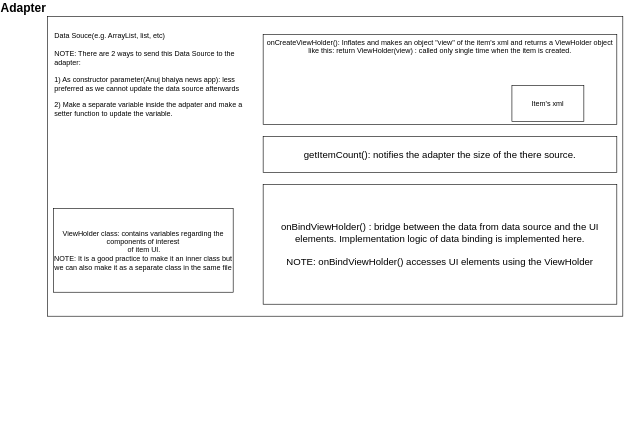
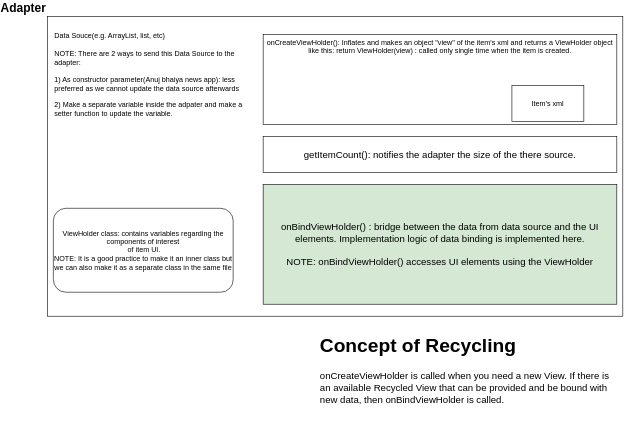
  <mxCell id="0" />
  <mxCell id="1" parent="0" />
  <mxCell id="2" value="Adapter" style="rounded=0;whiteSpace=wrap;html=1;align=right;labelPosition=left;verticalLabelPosition=top;verticalAlign=bottom;fontStyle=1;fontSize=20;" parent="1" vertex="1"><mxGeometry x="20" y="20" width="960" height="500" as="geometry" /></mxCell>
- <mxCell id="3" value="ViewHolder class: contains variables regarding the components of interest&lt;br&gt;&amp;nbsp;of item UI. &lt;br&gt;NOTE: It is a good practice to make it an inner class but we can also make it as a separate class in the same file" style="rounded=0;whiteSpace=wrap;html=1;" parent="1" vertex="1"><mxGeometry y="340" width="300" height="140" as="geometry" x="30" /></mxCell>
+ <mxCell id="3" value="ViewHolder class: contains variables regarding the components of interest&lt;br&gt;&amp;nbsp;of item UI. &lt;br&gt;NOTE: It is a good practice to make it an inner class but we can also make it as a separate class in the same file" style="whiteSpace=wrap;html=1;rounded=1;" parent="1" vertex="1"><mxGeometry y="340" width="300" height="140" as="geometry" x="30" /></mxCell>
  <mxCell id="4" value="onCreateViewHolder(): Inflates and makes an object &quot;view&quot; of the item's xml and returns a ViewHolder object &lt;br&gt;like this: return ViewHolder(view) : called only single time when the item is created." style="rounded=0;whiteSpace=wrap;html=1;labelPosition=center;verticalLabelPosition=middle;align=center;verticalAlign=top;" parent="1" vertex="1"><mxGeometry x="380" y="50" width="590" height="150" as="geometry" /></mxCell>
  <mxCell id="5" value="&lt;div style=&quot;&quot;&gt;&lt;span style=&quot;background-color: initial;&quot;&gt;Data Souce(e.g. ArrayList, list, etc)&lt;/span&gt;&lt;/div&gt;&lt;div style=&quot;&quot;&gt;&lt;span style=&quot;background-color: initial;&quot;&gt;&lt;br&gt;&lt;/span&gt;&lt;/div&gt;&lt;div style=&quot;&quot;&gt;&lt;span style=&quot;background-color: initial;&quot;&gt;NOTE: There are 2 ways to send this Data Source to the&amp;nbsp;&lt;/span&gt;&lt;/div&gt;&lt;div style=&quot;&quot;&gt;&lt;span style=&quot;background-color: initial;&quot;&gt;adapter:&lt;/span&gt;&lt;/div&gt;&lt;div style=&quot;&quot;&gt;&lt;span style=&quot;background-color: initial;&quot;&gt;&lt;br&gt;&lt;/span&gt;&lt;/div&gt;&lt;div style=&quot;&quot;&gt;&lt;span style=&quot;background-color: initial;&quot;&gt;1) As constructor parameter(Anuj bhaiya news app): less preferred as we cannot update the data source afterwards&lt;/span&gt;&lt;/div&gt;&lt;div style=&quot;&quot;&gt;&lt;span style=&quot;background-color: initial;&quot;&gt;&lt;br&gt;&lt;/span&gt;&lt;/div&gt;&lt;div style=&quot;&quot;&gt;&lt;span style=&quot;background-color: initial;&quot;&gt;2) Make a separate variable inside the adpater and make a setter function to update the variable.&lt;/span&gt;&lt;/div&gt;&lt;div style=&quot;&quot;&gt;&lt;span style=&quot;background-color: initial;&quot;&gt;&lt;br&gt;&lt;/span&gt;&lt;/div&gt;" style="text;html=1;strokeColor=none;fillColor=none;align=left;verticalAlign=middle;whiteSpace=wrap;rounded=0;" parent="1" vertex="1"><mxGeometry y="43.75" width="340" height="162.5" as="geometry" x="30" /></mxCell>
  <mxCell id="6" value="Item's xml" style="rounded=0;whiteSpace=wrap;html=1;" parent="1" vertex="1"><mxGeometry x="795" y="135" width="120" height="60" as="geometry" /></mxCell>
  <mxCell id="7" value="getItemCount(): notifies the adapter the size of the there source." style="rounded=0;whiteSpace=wrap;html=1;fontSize=16;" parent="1" vertex="1"><mxGeometry x="380" y="220" width="590" height="60" as="geometry" /></mxCell>
- <mxCell id="9" value="onBindViewHolder() : bridge between the data from data source and the UI elements. Implementation logic of data binding is implemented here.&lt;br&gt;&lt;br&gt;NOTE: onBindViewHolder() accesses UI elements using the ViewHolder" style="rounded=0;whiteSpace=wrap;html=1;fontSize=16;" parent="1" vertex="1"><mxGeometry x="380" y="300" width="590" height="200" as="geometry" /></mxCell>
+ <mxCell id="8" value="&lt;h1&gt;Concept of Recycling&lt;/h1&gt;&lt;p&gt;onCreateViewHolder is called when you need a new View. If there is an available Recycled View that can be provided and be bound with new data, then onBindViewHolder is called.&lt;br&gt;&lt;/p&gt;" style="text;html=1;strokeColor=none;fillColor=none;spacing=5;spacingTop=-20;whiteSpace=wrap;overflow=hidden;rounded=0;fontSize=16;" parent="1" vertex="1"><mxGeometry x="470" y="540" width="510" height="150" as="geometry" /></mxCell>
+ <mxCell id="9" value="onBindViewHolder() : bridge between the data from data source and the UI elements. Implementation logic of data binding is implemented here.&lt;br&gt;&lt;br&gt;NOTE: onBindViewHolder() accesses UI elements using the ViewHolder" style="rounded=0;whiteSpace=wrap;html=1;fontSize=16;fillColor=#d5e8d4;" parent="1" vertex="1"><mxGeometry x="380" y="300" width="590" height="200" as="geometry" /></mxCell>
